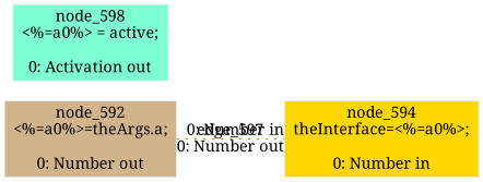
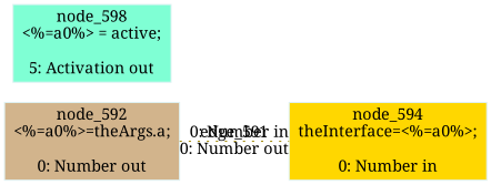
  digraph {
    rankdir=LR
    fontname="Noto Serif"
    node [color="#dff1f2" fontname="Noto Serif" shape=box style=filled]
    n1 [label="node_592\n<%=a0%>=theArgs.a;\n\n0: Number out" fillcolor=tan]
    n2 [label="node_594\ntheInterface=<%=a0%>;\n\n0: Number in" fillcolor=gold]
-   n3 [label="node_598\n<%=a0%> = active;\n\n0: Activation out" fillcolor=aquamarine]
-   n1 -> n2 [arrowHead=none arrowsize=1 color="#9d8400" dir=none fontname="Noto Serif" headlabel="0: Number in" label=edge_597 taillabel="0: Number out" style=dotted]
+   n3 [label="node_598\n<%=a0%> = active;\n\n5: Activation out" fillcolor=aquamarine]
+   n1 -> n2 [arrowHead=none arrowsize=1 color="#9d8400" dir=none fontname="Noto Serif" headlabel="0: Number in" label=edge_591 taillabel="0: Number out" style=dotted]
  }
